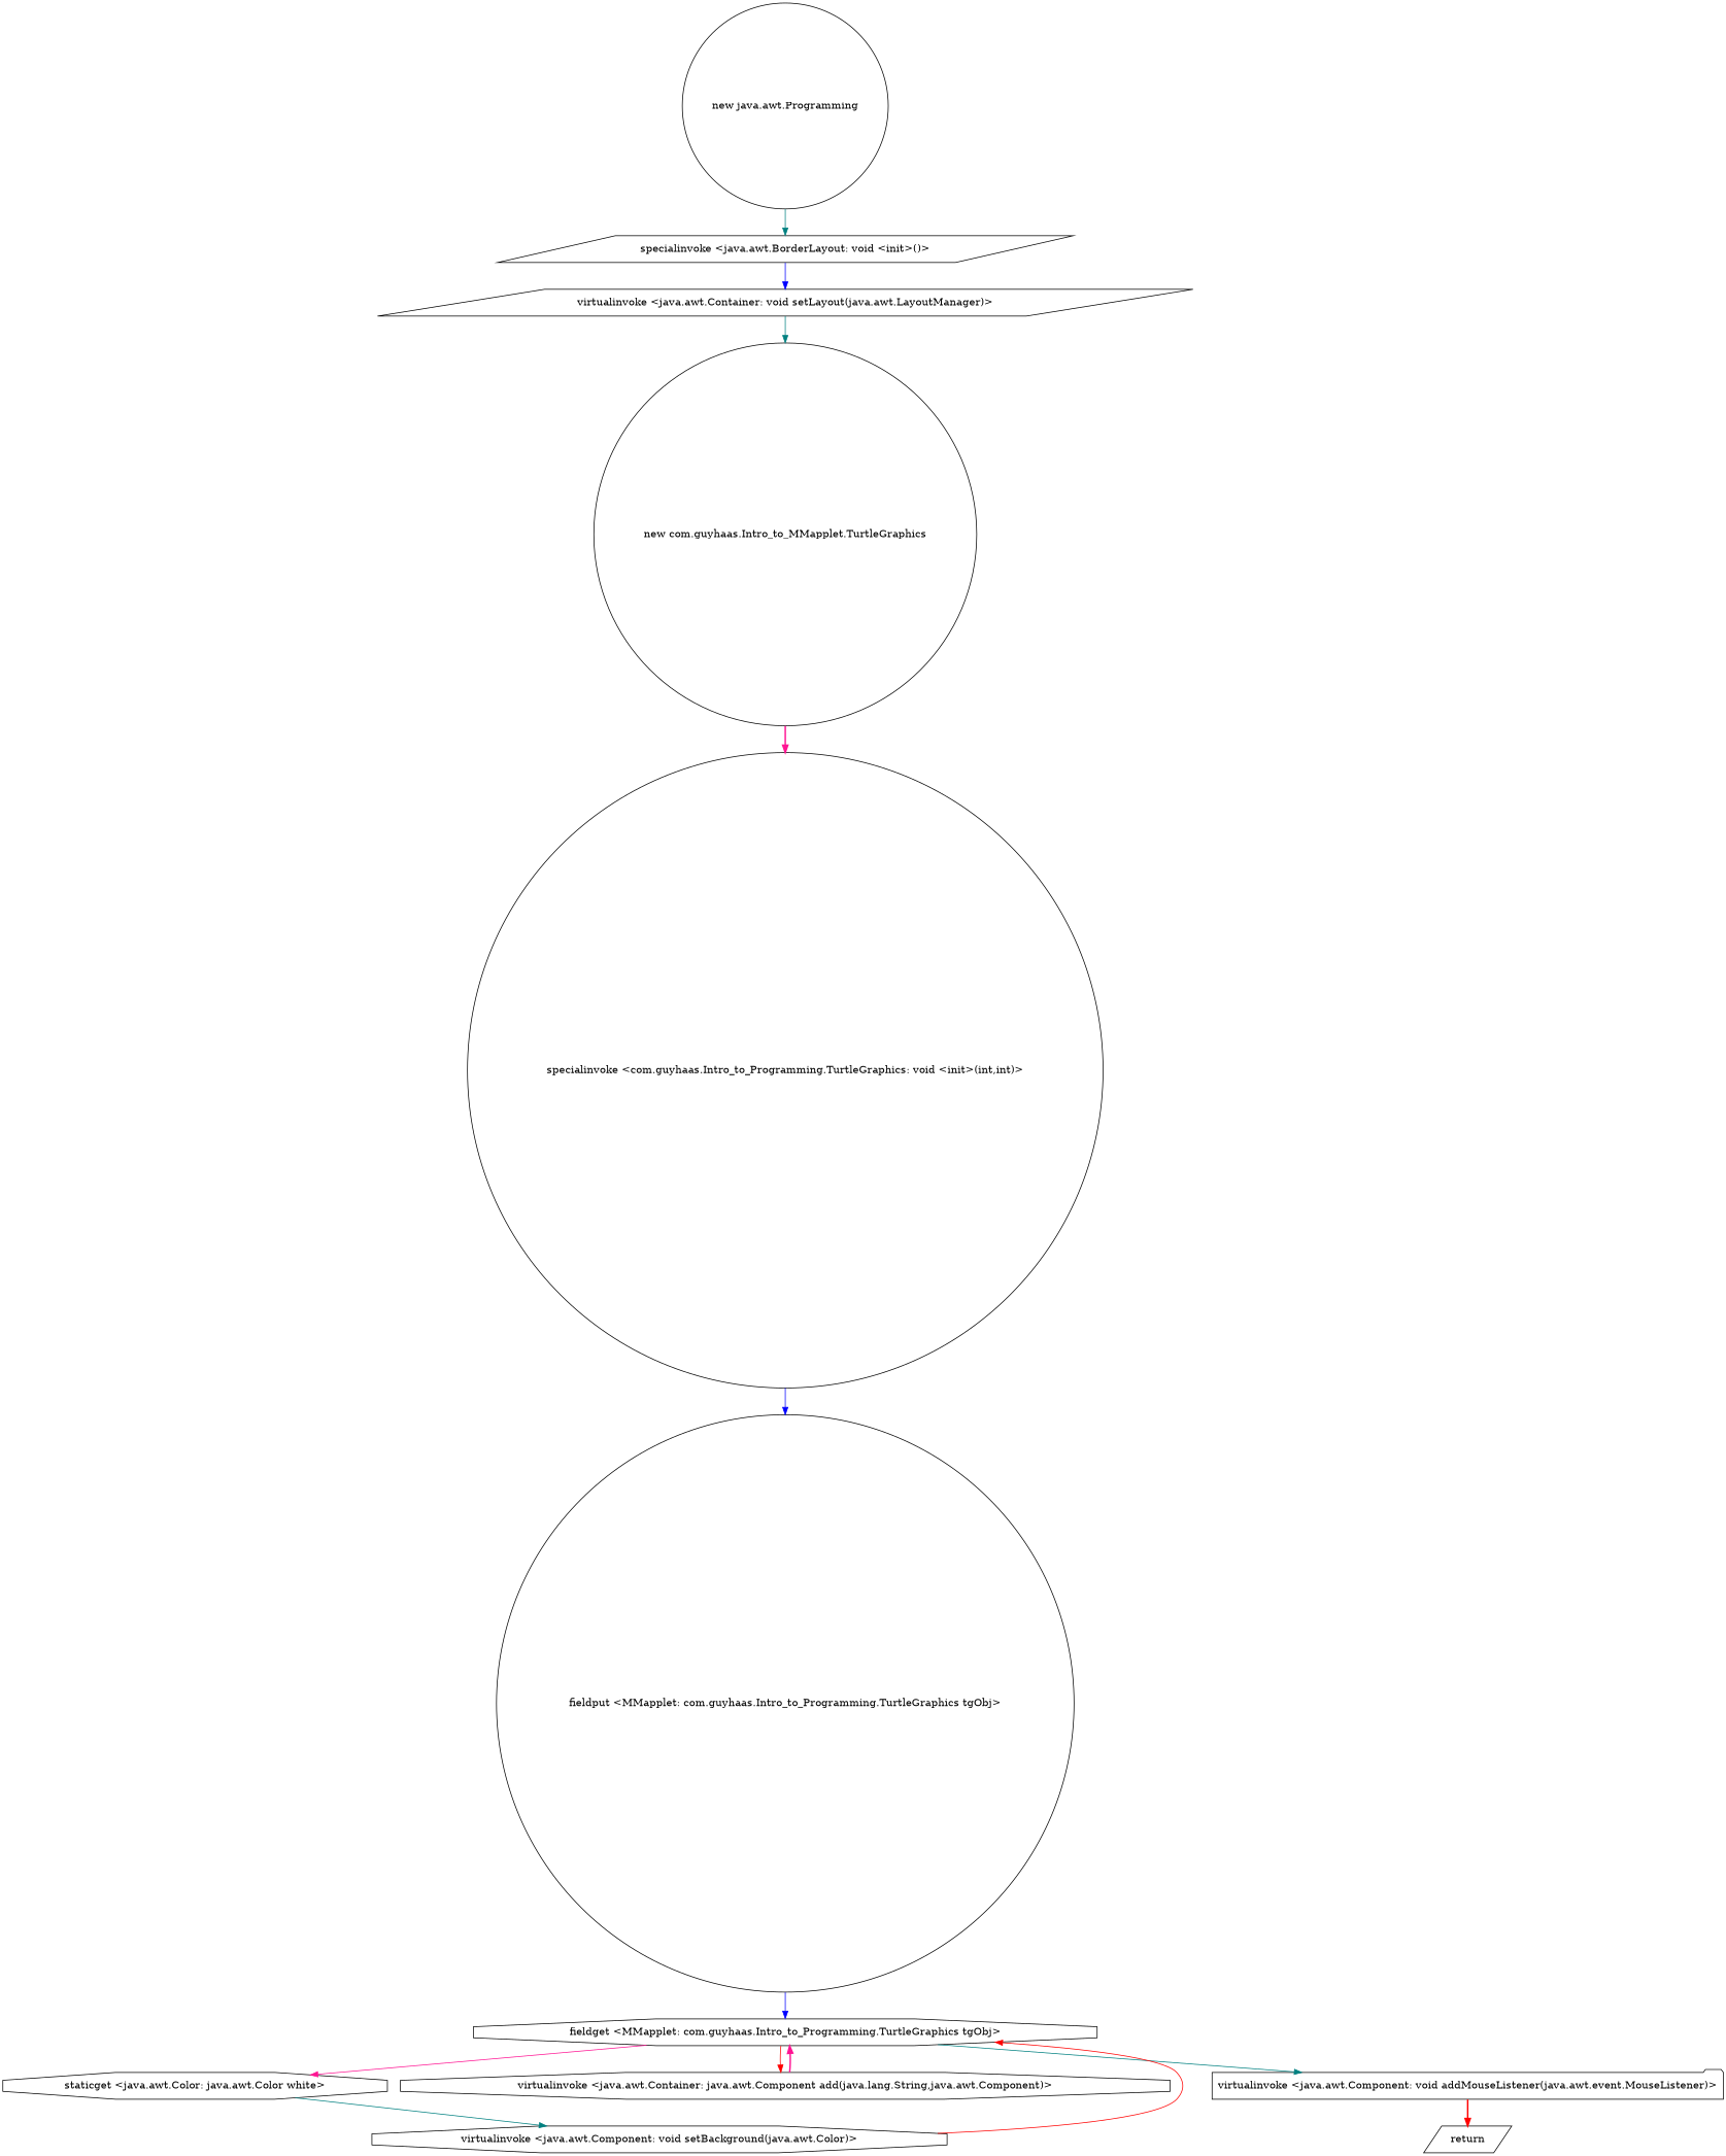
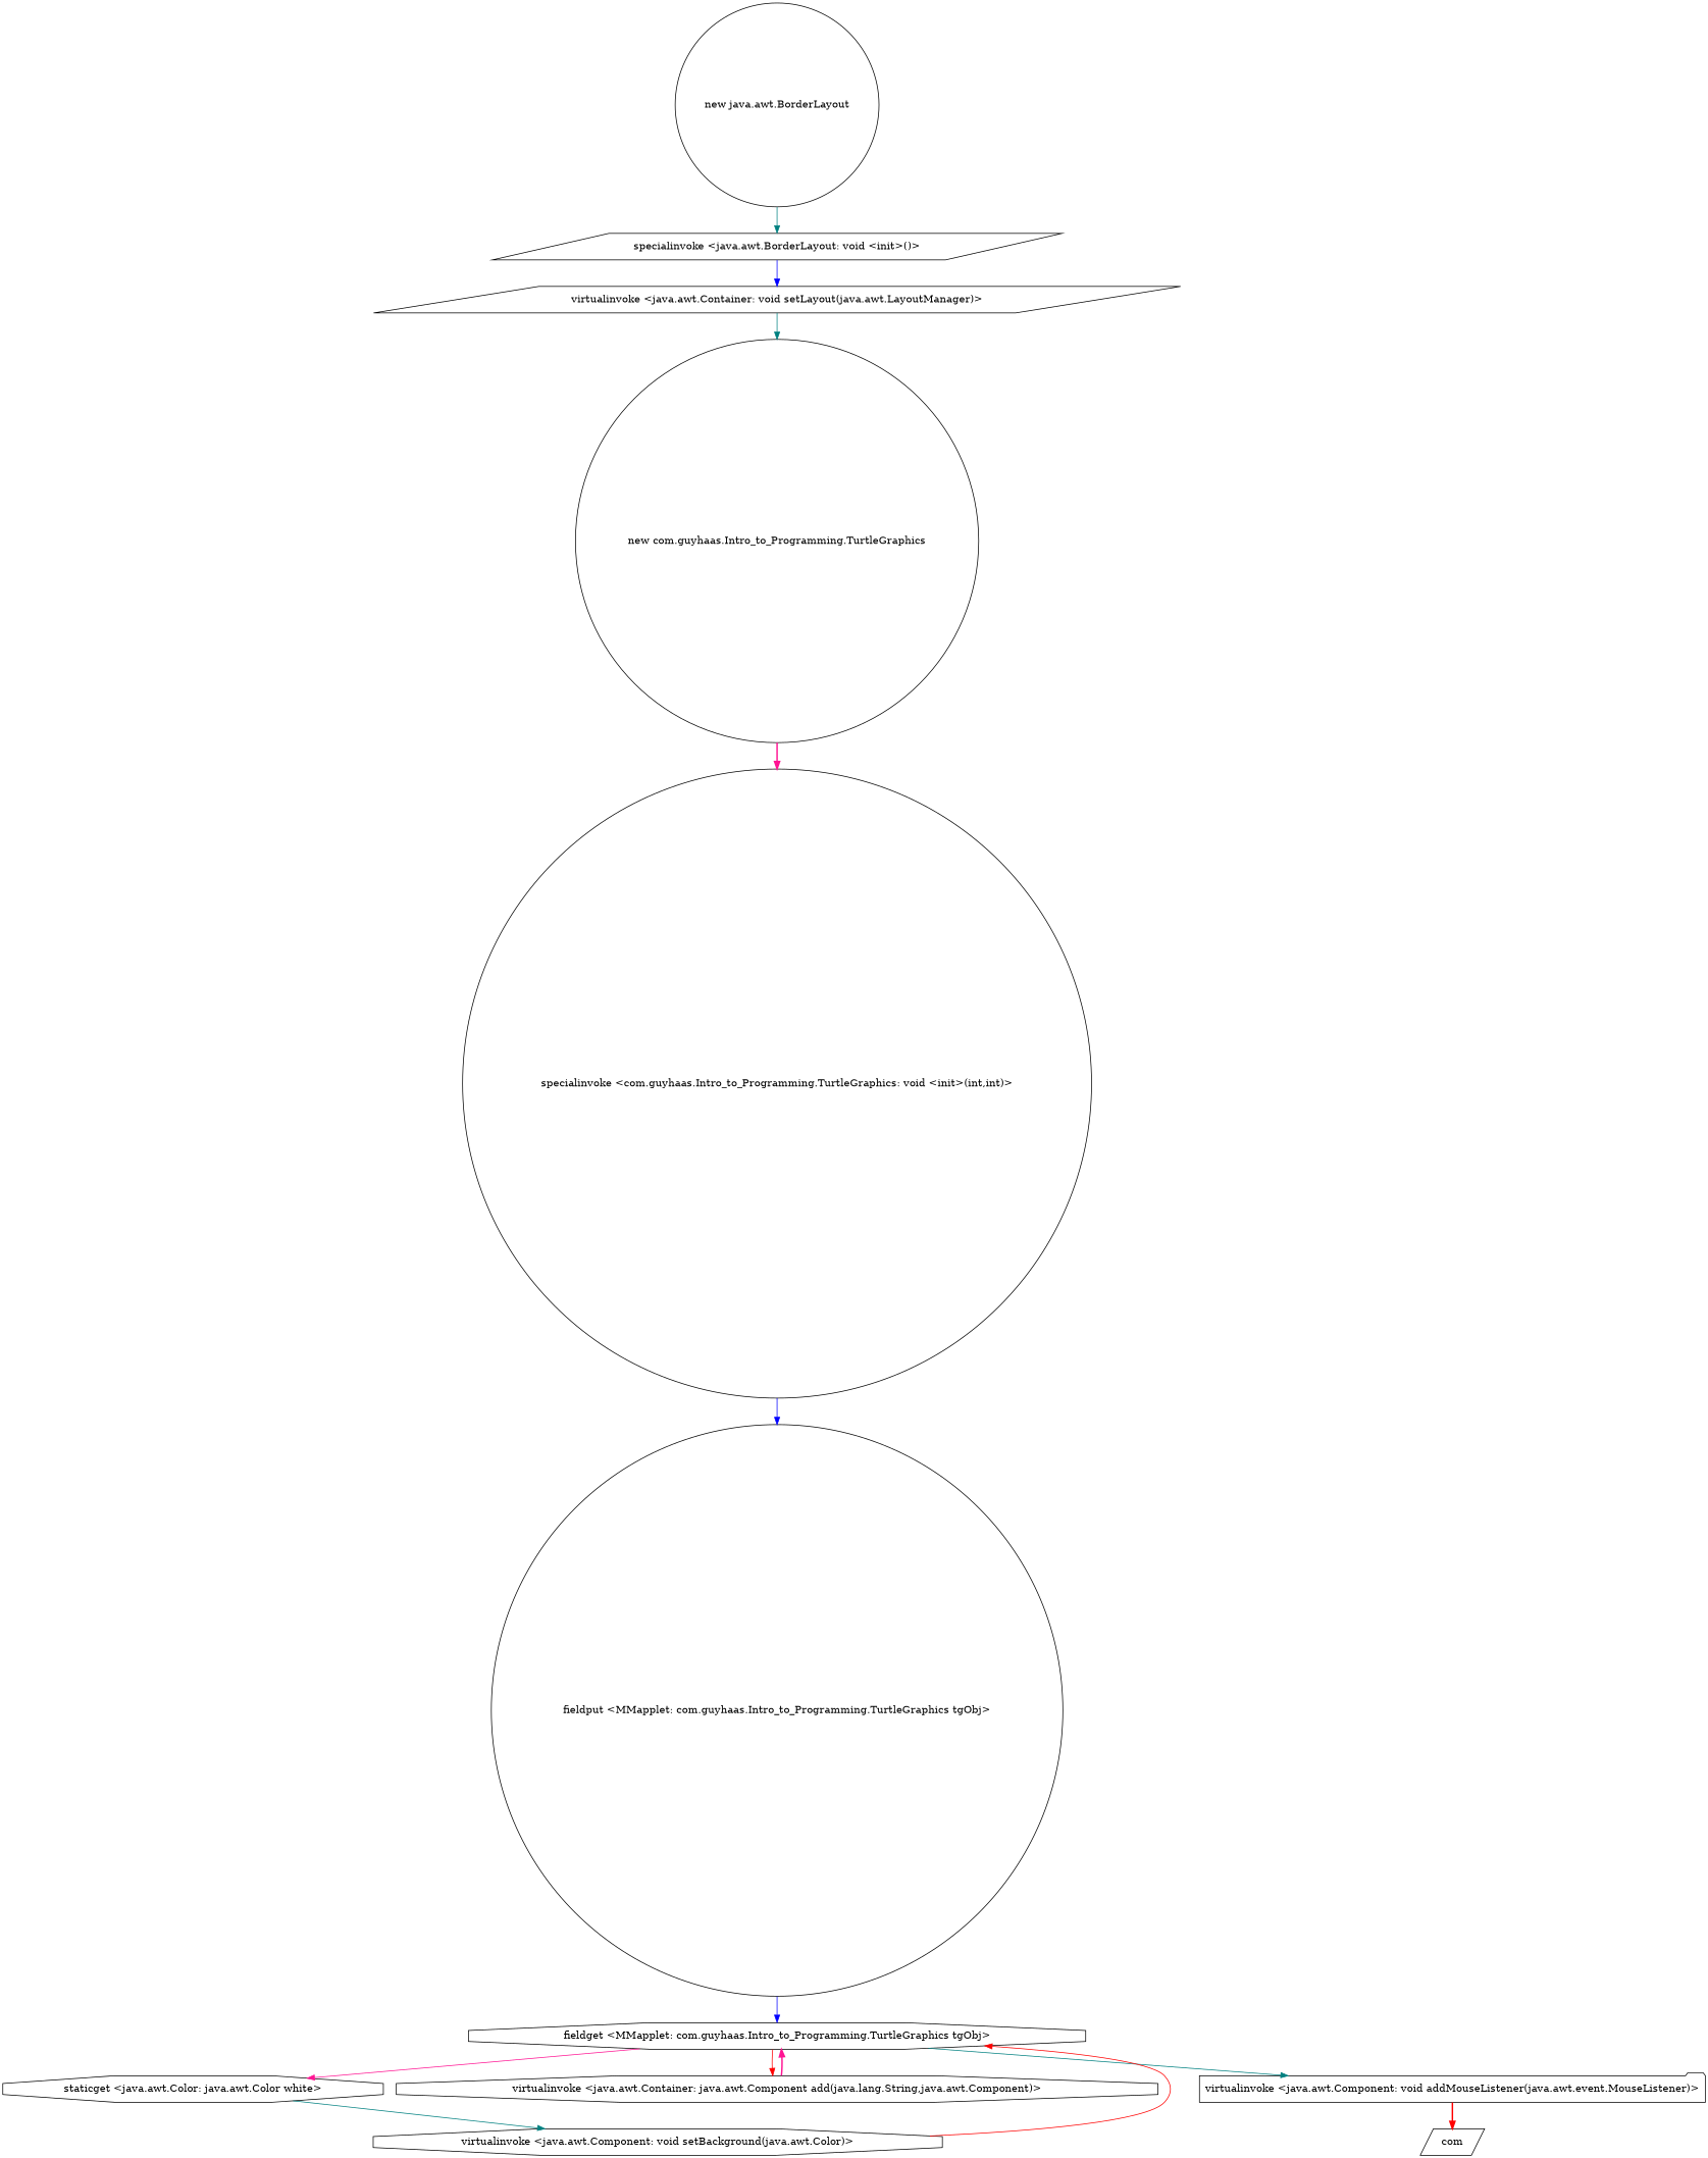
  digraph {
    node [shape=circle]
    edge [color=teal style=solid]
    "specialinvoke <java.awt.BorderLayout: void <init>()>" [shape=parallelogram]
-   "new java.awt.BorderLayout" [label="new java.awt.Programming"]
+   "new java.awt.BorderLayout"
    "virtualinvoke <java.awt.Container: void setLayout(java.awt.LayoutManager)>" [shape=parallelogram]
-   "new com.guyhaas.Intro_to_Programming.TurtleGraphics" [label="new com.guyhaas.Intro_to_MMapplet.TurtleGraphics"]
+   "new com.guyhaas.Intro_to_Programming.TurtleGraphics"
    "specialinvoke <com.guyhaas.Intro_to_Programming.TurtleGraphics: void <init>(int,int)>"
    "fieldput <MMapplet: com.guyhaas.Intro_to_Programming.TurtleGraphics tgObj>"
    "fieldget <MMapplet: com.guyhaas.Intro_to_Programming.TurtleGraphics tgObj>" [shape=octagon]
    "staticget <java.awt.Color: java.awt.Color white>" [shape=octagon]
    "virtualinvoke <java.awt.Container: java.awt.Component add(java.lang.String,java.awt.Component)>" [shape=octagon]
    "virtualinvoke <java.awt.Component: void addMouseListener(java.awt.event.MouseListener)>" [shape=folder]
    "virtualinvoke <java.awt.Component: void setBackground(java.awt.Color)>" [shape=octagon]
-   return [shape=parallelogram]
+   return [shape=parallelogram label=com]
    "specialinvoke <java.awt.BorderLayout: void <init>()>" -> "virtualinvoke <java.awt.Container: void setLayout(java.awt.LayoutManager)>" [color=blue]
    "new java.awt.BorderLayout" -> "specialinvoke <java.awt.BorderLayout: void <init>()>"
    "virtualinvoke <java.awt.Container: void setLayout(java.awt.LayoutManager)>" -> "new com.guyhaas.Intro_to_Programming.TurtleGraphics"
    "new com.guyhaas.Intro_to_Programming.TurtleGraphics" -> "specialinvoke <com.guyhaas.Intro_to_Programming.TurtleGraphics: void <init>(int,int)>" [color=deeppink style=bold]
    "specialinvoke <com.guyhaas.Intro_to_Programming.TurtleGraphics: void <init>(int,int)>" -> "fieldput <MMapplet: com.guyhaas.Intro_to_Programming.TurtleGraphics tgObj>" [color=blue]
    "fieldput <MMapplet: com.guyhaas.Intro_to_Programming.TurtleGraphics tgObj>" -> "fieldget <MMapplet: com.guyhaas.Intro_to_Programming.TurtleGraphics tgObj>" [color=blue]
    "fieldget <MMapplet: com.guyhaas.Intro_to_Programming.TurtleGraphics tgObj>" -> "staticget <java.awt.Color: java.awt.Color white>" [color=deeppink]
    "fieldget <MMapplet: com.guyhaas.Intro_to_Programming.TurtleGraphics tgObj>" -> "virtualinvoke <java.awt.Container: java.awt.Component add(java.lang.String,java.awt.Component)>" [color=red]
    "fieldget <MMapplet: com.guyhaas.Intro_to_Programming.TurtleGraphics tgObj>" -> "virtualinvoke <java.awt.Component: void addMouseListener(java.awt.event.MouseListener)>"
    "staticget <java.awt.Color: java.awt.Color white>" -> "virtualinvoke <java.awt.Component: void setBackground(java.awt.Color)>"
    "virtualinvoke <java.awt.Container: java.awt.Component add(java.lang.String,java.awt.Component)>" -> "fieldget <MMapplet: com.guyhaas.Intro_to_Programming.TurtleGraphics tgObj>" [color=deeppink style=bold]
    "virtualinvoke <java.awt.Component: void addMouseListener(java.awt.event.MouseListener)>" -> return [color=red style=bold]
    "virtualinvoke <java.awt.Component: void setBackground(java.awt.Color)>" -> "fieldget <MMapplet: com.guyhaas.Intro_to_Programming.TurtleGraphics tgObj>" [color=red]
  }
